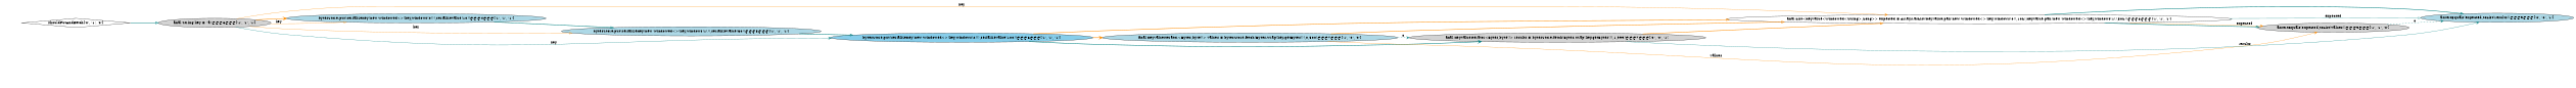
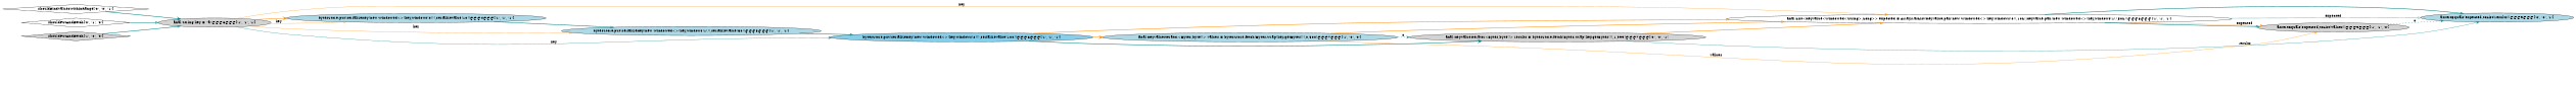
  digraph {
    rankdir=LR
    node [fillcolor=lightblue shape=ellipse style=filled]
    edge [arrowhead=onormal color=teal style=bold]
    n1 [label="bytesStore.put(serializeKey(new Windowed<>(key,windows(0()),serializeValue(10))@@@4@@@['1', '1', '1']"]
    n2 [label="bytesStore.put(serializeKey(new Windowed<>(key,windows(1()),serializeValue(50))@@@5@@@['1', '1', '1']"]
    n3 [fillcolor=skyblue label="bytesStore.put(serializeKey(new Windowed<>(key,windows(2()),serializeValue(100))@@@6@@@['1', '1', '1']"]
    n4 [label="final KeyValueIterator<Bytes,byte((> values = bytesStore.fetch(Bytes.wrap(key.getBytes()),0,500)@@@7@@@['1', '0', '0']"]
    n5 [fillcolor=lightgrey label="final KeyValueIterator<Bytes,byte((> results = bytesStore.fetch(Bytes.wrap(key.getBytes()),1,999)@@@7@@@['0', '0', '1']"]
    n6 [fillcolor=white label="final List<KeyValue<Windowed<String>,Long>> expected = Arrays.asList(KeyValue.pair(new Windowed<>(key,windows(0(),10L),KeyValue.pair(new Windowed<>(key,windows(1(),50L))@@@8@@@['1', '1', '1']"]
    n7 [fillcolor=lightgrey label="assertEquals(expected,toList(values))@@@9@@@['1', '1', '0']"]
    n8 [label="assertEquals(expected,toList(results))@@@9@@@['0', '0', '1']"]
+   n9 [fillcolor=white label="shouldFindValuesWithinRange['0', '0', '1']" shape=diamond]
    n10 [fillcolor=lightgrey label="final String key = \"a\"@@@3@@@['1', '1', '1']"]
    n11 [fillcolor=white label="shouldPutAndFetch['0', '1', '0']" shape=diamond]
+   n12 [fillcolor=lightgrey label="shouldPutAndFetch['1', '0', '0']" shape=diamond]
    n1 -> n2
    n2 -> n3
    n3 -> n4 [arrowhead=vee color=darkorange]
    n3 -> n5 [arrowhead=vee]
    n3 -> n6 [color=darkorange]
    n4 -> n5 [arrowhead=vee label=0 style=dashed]
    n4 -> n6 [color=darkorange]
    n4 -> n7 [arrowhead=vee color=darkorange label=values style=solid]
    n5 -> n6 [color=darkorange]
    n5 -> n8 [arrowhead=vee label=results style=solid]
    n6 -> n7 [arrowhead=vee color=darkorange label=expected style=solid]
    n6 -> n7
    n6 -> n8
    n6 -> n8 [label=expected style=solid]
    n7 -> n8 [arrowhead=vee label=0 style=dashed]
+   n9 -> n10 [arrowhead=vee]
    n10 -> n1 [arrowhead=vee color=darkorange]
    n10 -> n1 [color=darkorange label=key style=solid]
    n10 -> n2 [color=darkorange label=key style=solid]
    n10 -> n3 [arrowhead=vee label=key style=solid]
    n10 -> n6 [arrowhead=vee color=darkorange label=key style=solid]
    n11 -> n10
+   n12 -> n10
  }
